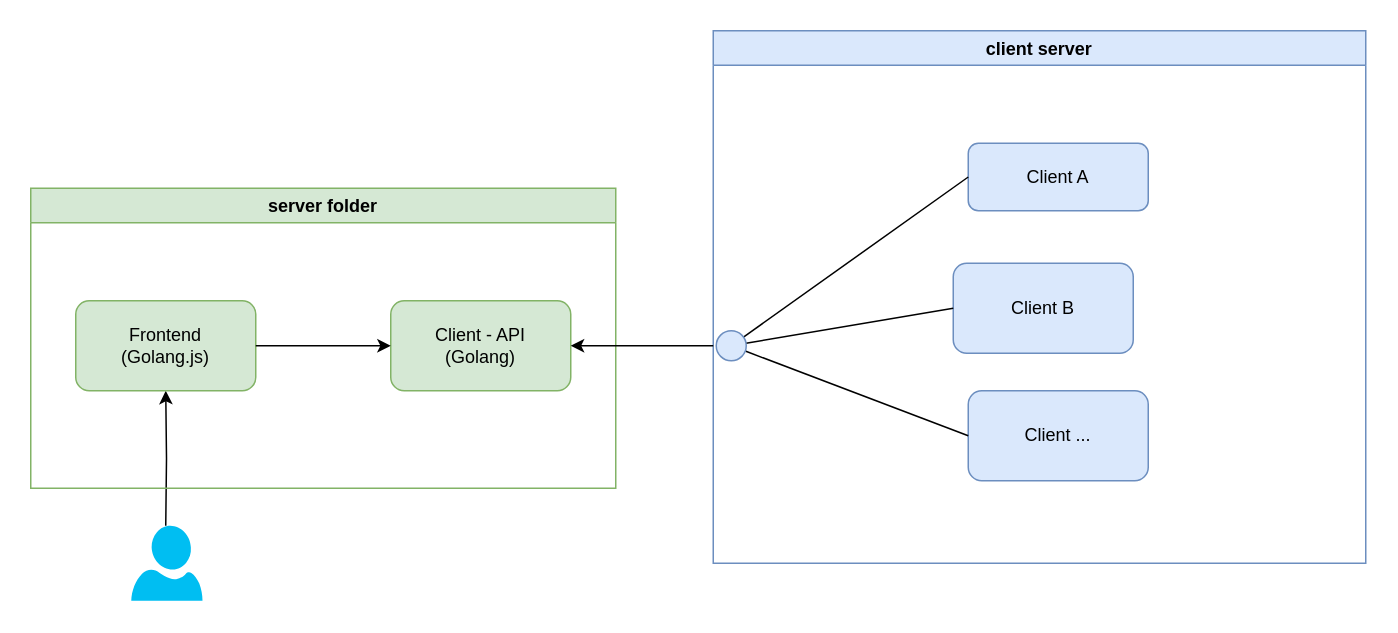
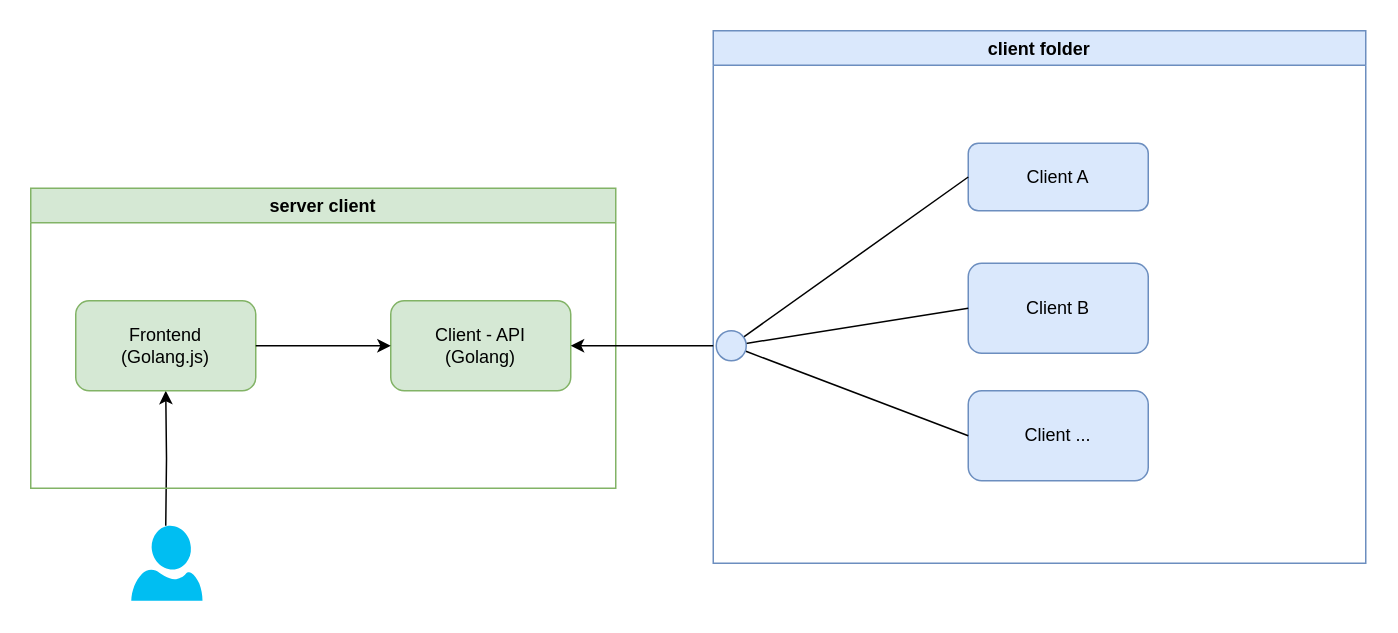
  <mxCell id="0" />
  <mxCell id="1" parent="0" />
  <mxCell id="2" style="edgeStyle=orthogonalEdgeStyle;rounded=0;orthogonalLoop=1;jettySize=auto;html=1;" parent="1" target="4" edge="1"><mxGeometry relative="1" as="geometry"><mxPoint x="110" y="350" as="sourcePoint" /></mxGeometry></mxCell>
- <mxCell id="3" value="server folder" style="swimlane;fillColor=#d5e8d4;strokeColor=#82b366;" parent="1" vertex="1"><mxGeometry x="20" y="125" width="390" height="200" as="geometry" /></mxCell>
+ <mxCell id="3" value="server client" style="swimlane;fillColor=#d5e8d4;strokeColor=#82b366;" parent="1" vertex="1"><mxGeometry x="20" y="125" width="390" height="200" as="geometry" /></mxCell>
  <mxCell id="4" value="Frontend&lt;br&gt;(Golang.js)" style="rounded=1;whiteSpace=wrap;html=1;fillColor=#d5e8d4;strokeColor=#82b366;" parent="3" vertex="1"><mxGeometry x="30" y="75" width="120" height="60" as="geometry" /></mxCell>
  <mxCell id="5" value="Client - API&lt;br&gt;(Golang)" style="rounded=1;whiteSpace=wrap;html=1;fillColor=#d5e8d4;strokeColor=#82b366;" parent="3" vertex="1"><mxGeometry x="240" y="75" width="120" height="60" as="geometry" /></mxCell>
  <mxCell id="6" style="edgeStyle=orthogonalEdgeStyle;rounded=0;orthogonalLoop=1;jettySize=auto;html=1;entryX=0;entryY=0.5;entryDx=0;entryDy=0;" parent="3" source="4" target="5" edge="1"><mxGeometry relative="1" as="geometry" /></mxCell>
- <mxCell id="7" value="client server" style="swimlane;fillColor=#dae8fc;strokeColor=#6c8ebf;" parent="1" vertex="1"><mxGeometry x="475" y="20" width="435" height="355" as="geometry" /></mxCell>
+ <mxCell id="7" value="client folder" style="swimlane;fillColor=#dae8fc;strokeColor=#6c8ebf;" parent="1" vertex="1"><mxGeometry x="475" y="20" width="435" height="355" as="geometry" /></mxCell>
  <mxCell id="8" value="Client A" style="rounded=1;whiteSpace=wrap;html=1;fillColor=#dae8fc;strokeColor=#6c8ebf;" parent="7" vertex="1"><mxGeometry x="170" y="75" width="120" height="45" as="geometry" /></mxCell>
  <mxCell id="9" value="Client ..." style="rounded=1;whiteSpace=wrap;html=1;fillColor=#dae8fc;strokeColor=#6c8ebf;" parent="7" vertex="1"><mxGeometry x="170" y="240" width="120" height="60" as="geometry" /></mxCell>
- <mxCell id="10" value="Client B" style="rounded=1;whiteSpace=wrap;html=1;fillColor=#dae8fc;strokeColor=#6c8ebf;" parent="7" vertex="1"><mxGeometry x="160" y="155" width="120" height="60" as="geometry" /></mxCell>
+ <mxCell id="10" value="Client B" style="rounded=1;whiteSpace=wrap;html=1;fillColor=#dae8fc;strokeColor=#6c8ebf;" parent="7" vertex="1"><mxGeometry x="170" y="155" width="120" height="60" as="geometry" /></mxCell>
  <mxCell id="11" style="rounded=0;orthogonalLoop=1;jettySize=auto;html=1;entryX=0;entryY=0.5;entryDx=0;entryDy=0;endArrow=none;endFill=0;" edge="1" parent="7" source="14" target="8"><mxGeometry relative="1" as="geometry" /></mxCell>
  <mxCell id="12" style="rounded=0;orthogonalLoop=1;jettySize=auto;html=1;entryX=0;entryY=0.5;entryDx=0;entryDy=0;endArrow=none;endFill=0;" edge="1" parent="7" source="14" target="10"><mxGeometry relative="1" as="geometry" /></mxCell>
  <mxCell id="13" style="rounded=0;orthogonalLoop=1;jettySize=auto;html=1;entryX=0;entryY=0.5;entryDx=0;entryDy=0;endArrow=none;endFill=0;" edge="1" parent="7" source="14" target="9"><mxGeometry relative="1" as="geometry" /></mxCell>
  <mxCell id="14" value="" style="ellipse;whiteSpace=wrap;html=1;aspect=fixed;fillColor=#dae8fc;strokeColor=#6c8ebf;" vertex="1" parent="7"><mxGeometry x="2" y="200" width="20" height="20" as="geometry" /></mxCell>
  <mxCell id="15" style="edgeStyle=orthogonalEdgeStyle;rounded=0;orthogonalLoop=1;jettySize=auto;html=1;endArrow=none;endFill=0;startArrow=classic;startFill=1;" edge="1" parent="1" source="5"><mxGeometry relative="1" as="geometry"><mxPoint x="475" y="230" as="targetPoint" /></mxGeometry></mxCell>
  <mxCell id="16" value="" style="verticalLabelPosition=bottom;html=1;verticalAlign=top;align=center;strokeColor=none;fillColor=#00BEF2;shape=mxgraph.azure.user;" vertex="1" parent="1"><mxGeometry x="87" y="350" width="47.5" height="50" as="geometry" /></mxCell>
